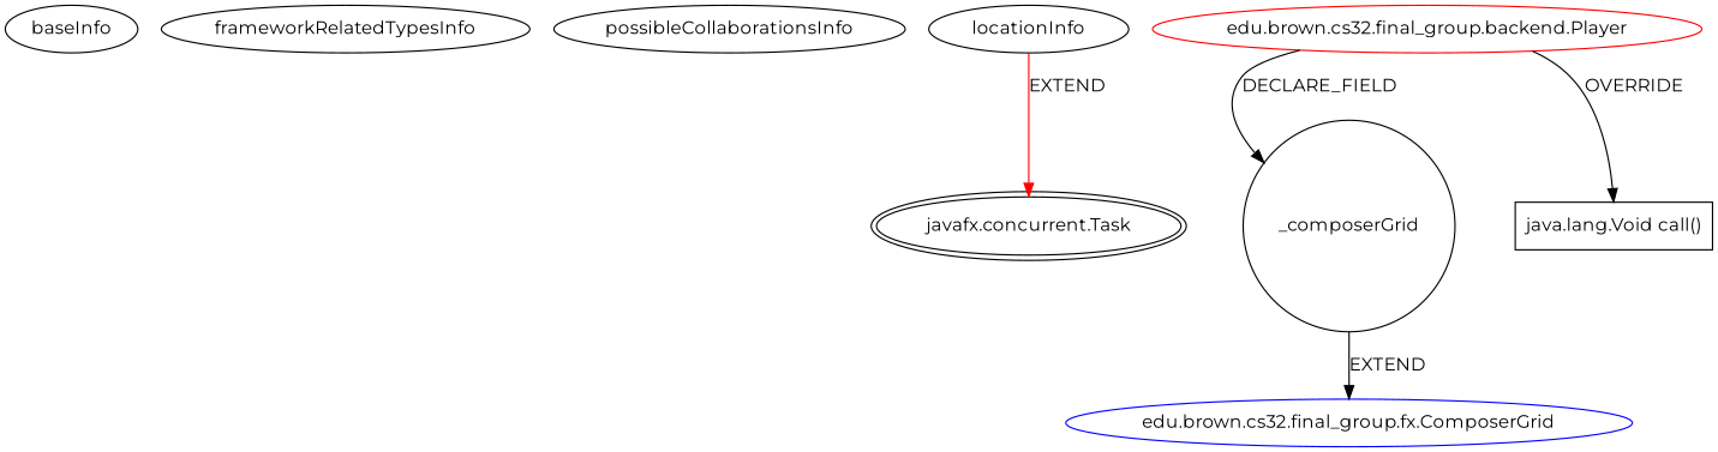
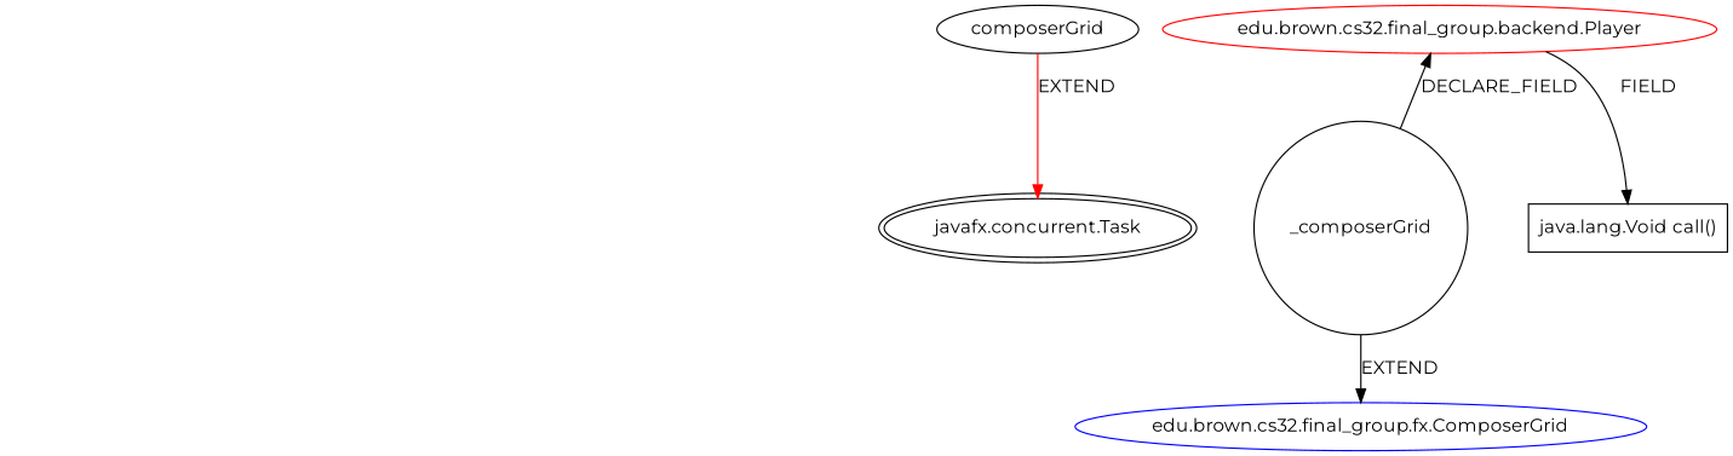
  digraph {
    fontname=Montserrat
    node [fontname=Montserrat]
    edge [fontname=Montserrat]
-   baseInfo [category=extension_graph graphId=3200 isAnonymous=false possibleRelation=true]
-   frameworkRelatedTypesInfo [0="javafx.concurrent.Task"]
-   possibleCollaborationsInfo [0="3200~FIELD_DECLARATION-~javafx.concurrent.Task ~javafx.scene.Group ~false~false"]
-   locationInfo [contextSignature=Player filePath="/ireardon-cs32-final/cs32-final-master/src/edu/brown/cs32/final_group/backend/Player.java" graphId=3200 projectName="ireardon-cs32-final"]
+   locationInfo [contextSignature=Player filePath="/ireardon-cs32-final/cs32-final-master/src/edu/brown/cs32/final_group/backend/Player.java" graphId=3200 projectName="ireardon-cs32-final" label=composerGrid]
    n5 [isFrameworkType=true label="javafx.concurrent.Task" peripheries=2 vertexType=FRAMEWORK_CLASS_TYPE]
    n6 [color=red isFrameworkType=false label="edu.brown.cs32.final_group.backend.Player" vertexType=ROOT_CLIENT_CLASS_DECLARATION]
    n7 [isFrameworkType=false label=_composerGrid shape=circle vertexType=FIELD_DECLARATION]
    n8 [isFrameworkType=false label="java.lang.Void call()" shape=box vertexType=OVERRIDING_METHOD_DECLARATION]
    n9 [color=blue isFrameworkType=false label="edu.brown.cs32.final_group.fx.ComposerGrid" vertexType=REFERENCE_CLIENT_CLASS_DECLARATION]
    locationInfo -> n5 [color=red label=EXTEND]
-   n6 -> n7 [label=DECLARE_FIELD]
-   n6 -> n8 [label=OVERRIDE]
+   n7 -> n6 [label=DECLARE_FIELD]
+   n6 -> n8 [label=FIELD]
    n7 -> n9 [label=EXTEND]
  }
